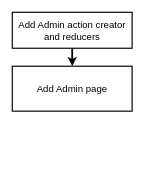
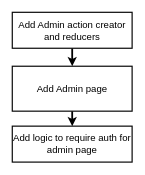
  <mxCell id="0" />
  <mxCell id="1" parent="0" />
  <mxCell id="2" style="edgeStyle=orthogonalEdgeStyle;rounded=0;html=1;exitX=0.5;exitY=1;startArrow=none;startFill=0;endArrow=classic;endFill=1;jettySize=auto;orthogonalLoop=1;strokeColor=#000000;strokeWidth=3;fontSize=16;fontColor=#000000;" parent="1" source="3" target="5" edge="1"><mxGeometry relative="1" as="geometry" /></mxCell>
  <mxCell id="3" value="Add Admin action creator and reducers" style="rounded=0;whiteSpace=wrap;html=1;shadow=0;labelBackgroundColor=none;strokeColor=#080808;strokeWidth=2;fillColor=#ffffff;fontSize=16;fontColor=#000000;align=center;" parent="1" vertex="1"><mxGeometry x="20" y="20" width="200" height="60" as="geometry" /></mxCell>
+ <mxCell id="4" style="edgeStyle=orthogonalEdgeStyle;rounded=0;html=1;exitX=0.5;exitY=1;entryX=0.5;entryY=0;startArrow=none;startFill=0;endArrow=classic;endFill=1;jettySize=auto;orthogonalLoop=1;strokeColor=#000000;strokeWidth=3;fontSize=16;fontColor=#000000;" parent="1" source="5" target="6" edge="1"><mxGeometry relative="1" as="geometry" /></mxCell>
  <mxCell id="5" value="Add Admin page" style="rounded=0;whiteSpace=wrap;html=1;shadow=0;labelBackgroundColor=none;strokeColor=#080808;strokeWidth=2;fillColor=#ffffff;fontSize=16;fontColor=#000000;align=center;" parent="1" vertex="1"><mxGeometry x="20" y="110" width="200" height="75" as="geometry" /></mxCell>
+ <mxCell id="6" value="Add logic to require auth for admin page" style="rounded=0;whiteSpace=wrap;html=1;shadow=0;labelBackgroundColor=none;strokeColor=#080808;strokeWidth=2;fillColor=#ffffff;fontSize=16;fontColor=#000000;align=center;" parent="1" vertex="1"><mxGeometry x="20" y="210" width="200" height="60" as="geometry" /></mxCell>
